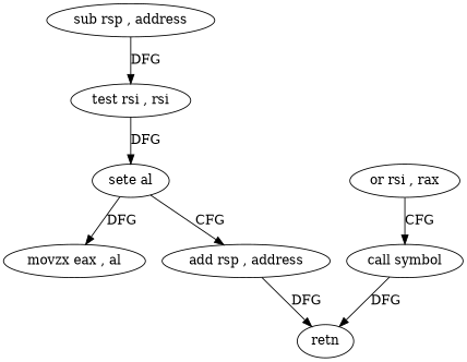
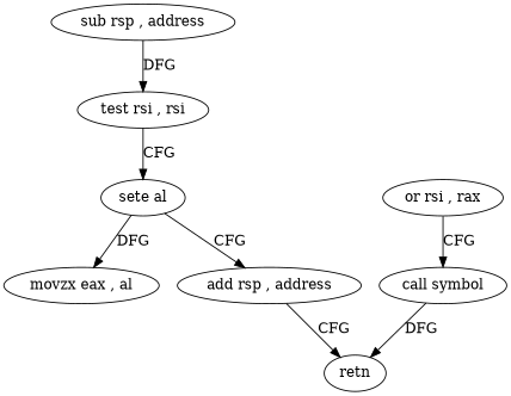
  digraph {
    n1 [label="sub rsp , address"]
    n2 [label="test rsi , rsi"]
    n3 [label="sete al"]
    n4 [label="movzx eax , al"]
    n5 [label="add rsp , address"]
    n6 [label="or rsi , rax"]
    n7 [label="call symbol"]
    n8 [label=retn]
    n1 -> n2 [label=DFG]
-   n2 -> n3 [label=DFG]
+   n2 -> n3 [label=CFG]
    n3 -> n4 [label=DFG]
    n3 -> n5 [label=CFG]
-   n5 -> n8 [label=DFG]
+   n5 -> n8 [label=CFG]
    n6 -> n7 [label=CFG]
    n7 -> n8 [label=DFG]
  }
